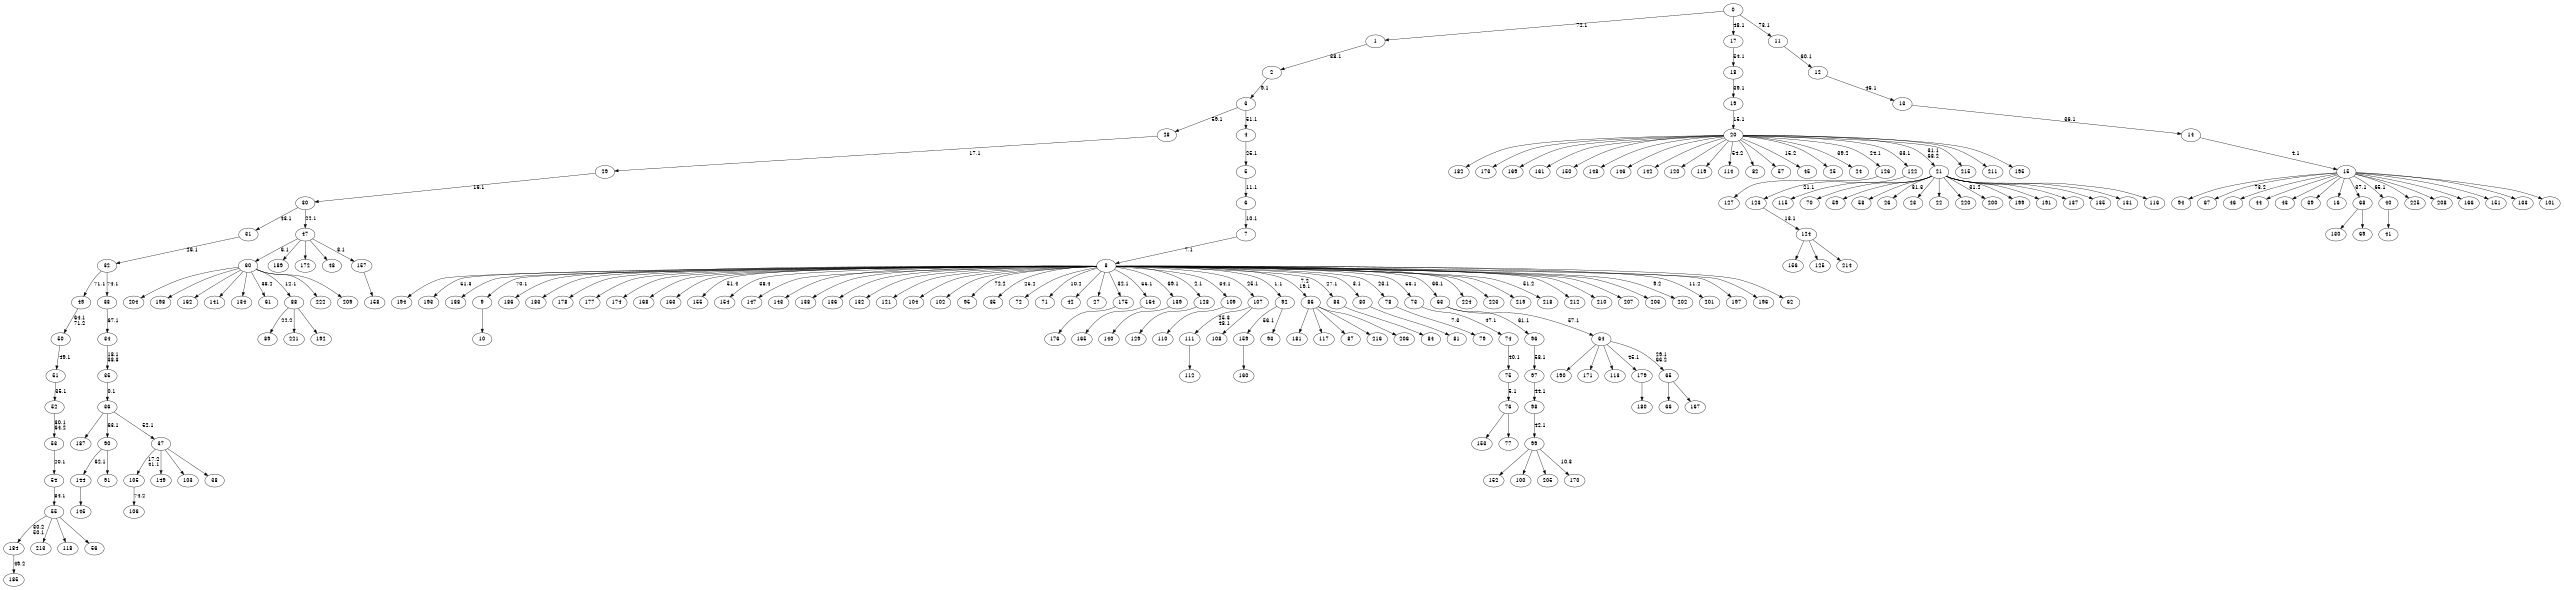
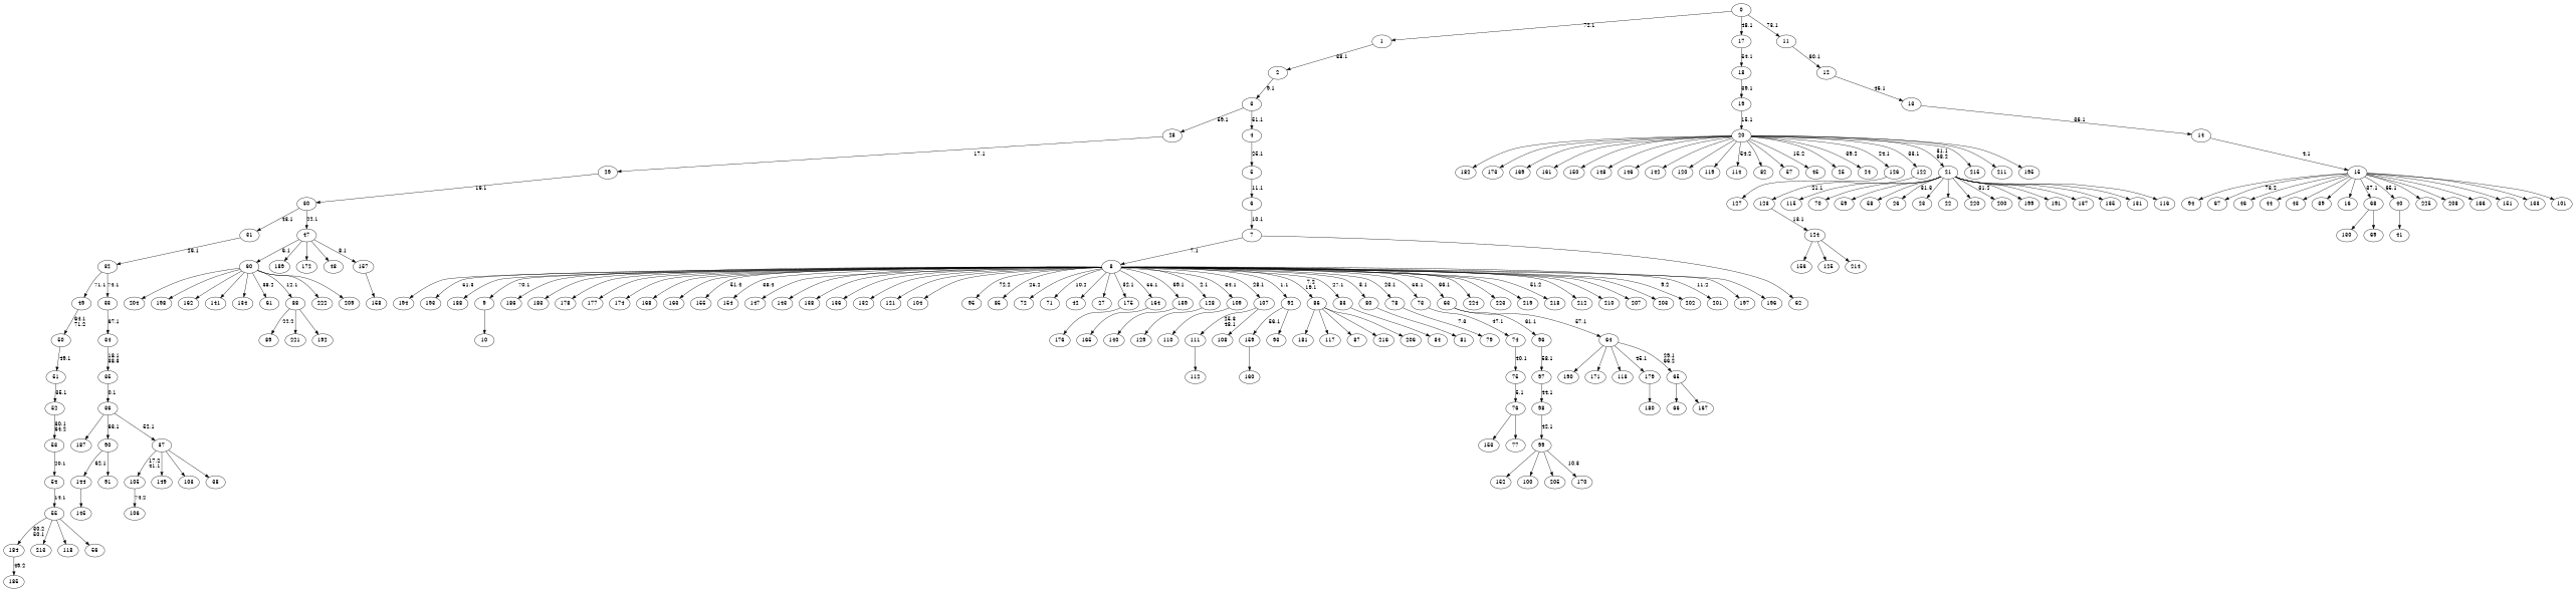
  digraph {
    184
    185
    179
    180
    175
    176
    164
    165
    159
    160
    157
    158
    144
    145
    139
    140
    128
    129
    126
    127
    124
    214
    156
    125
    123
    122
    111
    112
    109
    110
    107
    108
    105
    106
    99
    205
    170
    152
    100
    98
    97
    96
    92
    93
    90
    91
    88
    221
    192
    89
    86
    216
    206
    181
    117
    87
    83
    84
    80
    81
    78
    79
    76
    153
    77
    75
    74
    73
    68
    130
    69
    65
    167
    66
    64
    190
    171
    113
    63
    60
    222
    209
    204
    198
    162
    141
    134
    61
    55
    213
    118
    56
    54
    53
    52
    51
    50
    49
    47
    189
    172
    48
    40
    41
    37
    149
    103
    38
    36
    187
    35
    34
    33
    32
    31
    30
    29
    28
    21
    220
    200
    199
    191
    137
    135
    131
    116
    115
    70
    59
    58
    26
    23
    22
    20
    215
    211
    195
    182
    173
    169
    161
    150
    148
    146
    142
    120
    119
    114
    82
    57
    45
    25
    24
    19
    18
    17
    15
    225
    208
    166
    151
    133
    101
    94
    67
    46
    44
    43
    39
    16
    14
    13
    12
    11
    9
    10
    8
    224
    223
    219
    218
    212
    210
    207
    203
    202
    201
    197
    196
    194
    193
    188
    186
    183
    178
    177
    174
    168
    163
    155
    154
    147
    143
    138
    136
    132
    121
    104
-   102
    95
    85
    72
    71
    62
    42
    27
    7
    6
    5
    4
    3
    2
    1
    0
    184 -> 185 [label="49,2"]
    179 -> 180
    175 -> 176
    164 -> 165
    159 -> 160
    157 -> 158
    144 -> 145
    139 -> 140
    128 -> 129
    126 -> 127
    124 -> 214
    124 -> 156
    124 -> 125
    123 -> 124 [label="13,1"]
    122 -> 123 [label="21,1"]
    111 -> 112
    109 -> 110
    107 -> 111 [label="25,3\n48,1"]
    107 -> 108
    105 -> 106 [label="74,2"]
    99 -> 205
    99 -> 170 [label="10,3"]
    99 -> 152
    99 -> 100
    98 -> 99 [label="42,1"]
    97 -> 98 [label="44,1"]
    96 -> 97 [label="58,1"]
    92 -> 159 [label="56,1"]
    92 -> 93
    90 -> 144 [label="62,1"]
    90 -> 91
    88 -> 221
    88 -> 192
    88 -> 89 [label="22,2"]
    86 -> 216
    86 -> 206
    86 -> 181
    86 -> 117
    86 -> 87
    83 -> 84
    80 -> 81
    78 -> 79 [label="7,3"]
    76 -> 153
    76 -> 77
    75 -> 76 [label="5,1"]
    74 -> 75 [label="40,1"]
    73 -> 74 [label="47,1"]
    68 -> 130
    68 -> 69
    65 -> 167
    65 -> 66
    64 -> 179 [label="45,1"]
    64 -> 65 [label="29,1\n66,2"]
    64 -> 190
    64 -> 171
    64 -> 113
    63 -> 96 [label="61,1"]
    63 -> 64 [label="57,1"]
    60 -> 88 [label="12,1"]
    60 -> 222
    60 -> 209
    60 -> 204
    60 -> 198
    60 -> 162
    60 -> 141
    60 -> 134
    60 -> 61 [label="38,2"]
    55 -> 184 [label="30,2\n50,1"]
    55 -> 213
    55 -> 118
    55 -> 56
-   54 -> 55 [label="84,1"]
+   54 -> 55 [label="14,1"]
    53 -> 54 [label="20,1"]
    52 -> 53 [label="30,1\n64,2"]
    51 -> 52 [label="35,1"]
    50 -> 51 [label="49,1"]
    49 -> 50 [label="64,1\n71,2"]
    47 -> 157 [label="8,1"]
    47 -> 60 [label="6,1"]
    47 -> 189
    47 -> 172
    47 -> 48
    40 -> 41
    37 -> 105 [label="17,2\n41,1"]
    37 -> 149
    37 -> 103
    37 -> 38
    36 -> 90 [label="63,1"]
    36 -> 37 [label="52,1"]
    36 -> 187
    35 -> 36 [label="0,1"]
    34 -> 35 [label="18,1\n38,3"]
    33 -> 34 [label="67,1"]
    32 -> 49 [label="71,1"]
    32 -> 33 [label="74,1"]
    31 -> 32 [label="26,1"]
    30 -> 47 [label="22,1"]
    30 -> 31 [label="43,1"]
    29 -> 30 [label="16,1"]
    28 -> 29 [label="17,1"]
    21 -> 220
    21 -> 200 [label="31,2"]
    21 -> 199
    21 -> 191
    21 -> 137
    21 -> 135
    21 -> 131
    21 -> 116
    21 -> 115
    21 -> 70
    21 -> 59
    21 -> 58
    21 -> 26 [label="31,3"]
    21 -> 23
    21 -> 22
    20 -> 126 [label="24,1"]
    20 -> 122 [label="33,1"]
    20 -> 21 [label="31,1\n68,2"]
    20 -> 215
    20 -> 211
    20 -> 195
    20 -> 182
    20 -> 173
    20 -> 169
    20 -> 161
    20 -> 150
    20 -> 148
    20 -> 146
    20 -> 142
    20 -> 120
    20 -> 119
    20 -> 114 [label="54,2"]
    20 -> 82
    20 -> 57
    20 -> 45 [label="15,2"]
    20 -> 25
    20 -> 24 [label="39,2"]
    19 -> 20 [label="15,1"]
    18 -> 19 [label="39,1"]
    17 -> 18 [label="54,1"]
    15 -> 68 [label="37,1"]
    15 -> 40 [label="65,1"]
    15 -> 225
    15 -> 208
    15 -> 166
    15 -> 151
    15 -> 133
    15 -> 101
    15 -> 94
    15 -> 67 [label="73,2"]
    15 -> 46
    15 -> 44
    15 -> 43
    15 -> 39
    15 -> 16
    14 -> 15 [label="4,1"]
    13 -> 14 [label="36,1"]
    12 -> 13 [label="46,1"]
    11 -> 12 [label="60,1"]
    9 -> 10
    8 -> 175 [label="32,1"]
    8 -> 164 [label="55,1"]
    8 -> 139 [label="69,1"]
    8 -> 128 [label="2,1"]
    8 -> 109 [label="34,1"]
-   8 -> 107 [label="25,1"]
+   8 -> 107 [label="28,1"]
    8 -> 92 [label="1,1"]
    8 -> 86 [label="7,2\n19,1"]
    8 -> 83 [label="27,1"]
    8 -> 80 [label="3,1"]
    8 -> 78 [label="23,1"]
    8 -> 73 [label="53,1"]
    8 -> 63 [label="66,1"]
    8 -> 9 [label="70,1"]
    8 -> 224
    8 -> 223
    8 -> 219
    8 -> 218 [label="51,2"]
    8 -> 212
    8 -> 210
    8 -> 207
    8 -> 203
    8 -> 202 [label="9,2"]
    8 -> 201 [label="11,2"]
    8 -> 197
    8 -> 196
    8 -> 194
    8 -> 193 [label="51,3"]
    8 -> 188
    8 -> 186
    8 -> 183
    8 -> 178
    8 -> 177
    8 -> 174
    8 -> 168
    8 -> 163
    8 -> 155 [label="51,4"]
    8 -> 154 [label="38,4"]
    8 -> 147
    8 -> 143
    8 -> 138
    8 -> 136
    8 -> 132
    8 -> 121
    8 -> 104
-   8 -> 102
    8 -> 95 [label="72,2"]
    8 -> 85 [label="25,2"]
    8 -> 72
    8 -> 71 [label="10,2"]
-   8 -> 62
+   7 -> 62
    8 -> 42
    8 -> 27
    7 -> 8 [label="7,1"]
    6 -> 7 [label="10,1"]
    5 -> 6 [label="11,1"]
    4 -> 5 [label="25,1"]
    3 -> 28 [label="59,1"]
    3 -> 4 [label="51,1"]
    2 -> 3 [label="9,1"]
    1 -> 2 [label="38,1"]
    0 -> 17 [label="48,1"]
    0 -> 11 [label="73,1"]
    0 -> 1 [label="72,1"]
  }
